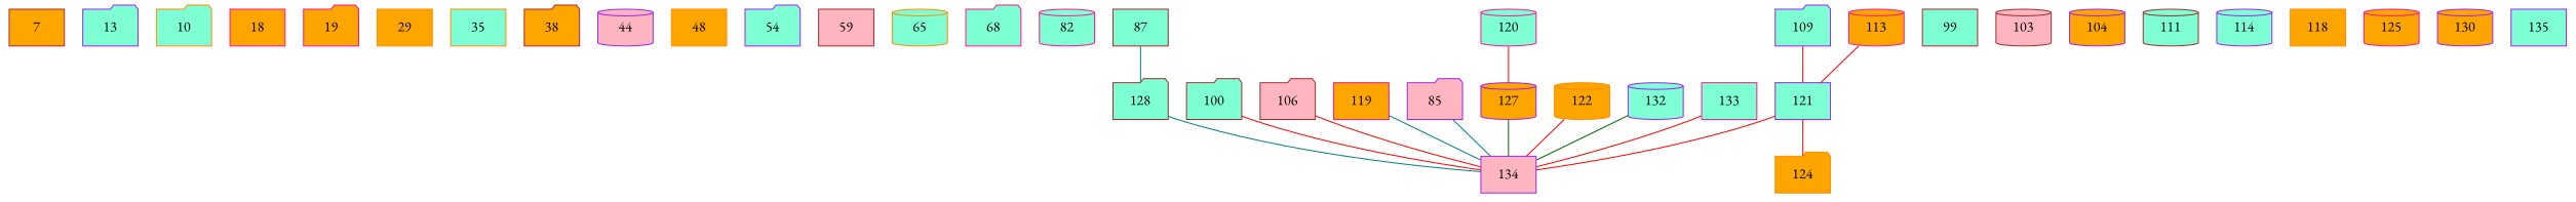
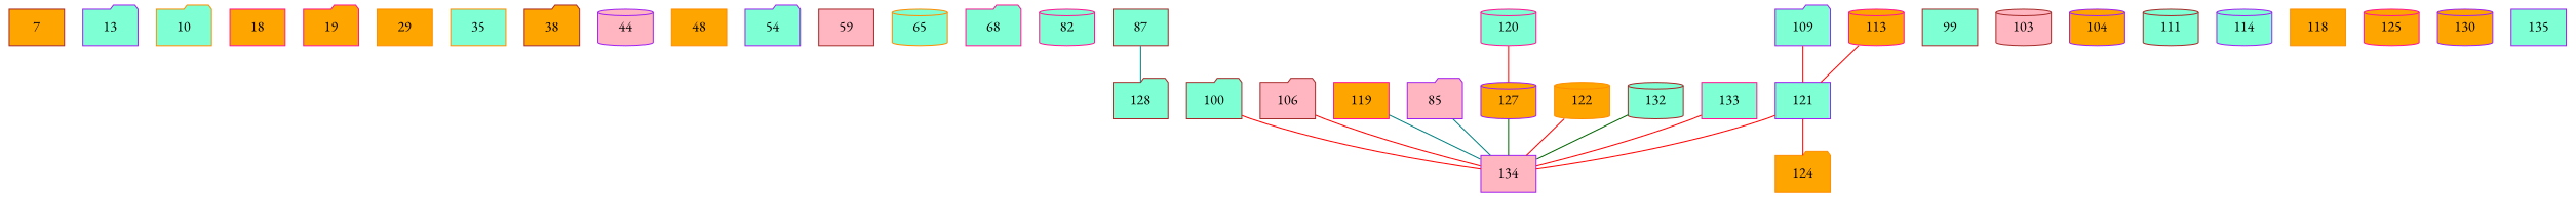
  graph {
    fontname="EB Garamond"
    node [color=purple fillcolor=aquamarine fontname="EB Garamond" shape=box style=filled]
    edge [color=red fontname="EB Garamond"]
    7 [color=brown fillcolor=orange]
    13 [shape=folder]
    n3 [color=darkorange label=10 shape=folder]
    18 [color=deeppink fillcolor=orange]
    19 [color=deeppink fillcolor=orange shape=folder]
    29 [color=darkorange fillcolor=orange]
    35 [color=darkorange]
    38 [color=brown fillcolor=orange shape=folder]
    44 [fillcolor=lightpink shape=cylinder]
    48 [color=darkorange fillcolor=orange]
    54 [shape=folder]
    59 [color=brown fillcolor=lightpink]
    65 [color=darkorange shape=cylinder]
    68 [color=deeppink shape=folder]
    82 [color=deeppink shape=cylinder]
    85 [fillcolor=lightpink shape=folder super="+77"]
    134 [fillcolor=lightpink super="+16+23+55+72+63+129+123+131+110+58+81+84"]
    87 [color=brown super="+56+61"]
    128 [color=brown shape=folder super="+89"]
    99 [color=brown super="+3"]
    100 [color=brown shape=folder]
    103 [color=brown fillcolor=lightpink shape=cylinder super="+97"]
    104 [fillcolor=orange shape=cylinder]
    106 [color=brown fillcolor=lightpink shape=folder super="+46"]
    109 [shape=folder super="+49+1"]
    121 [super="+115+102"]
    124 [color=darkorange fillcolor=orange shape=folder super="+79+108+76"]
    111 [color=brown shape=cylinder]
    113 [color=deeppink fillcolor=orange shape=cylinder]
    114 [shape=cylinder]
    118 [color=darkorange fillcolor=orange super="+41"]
    119 [color=deeppink fillcolor=orange super="+88"]
    120 [color=deeppink shape=cylinder super="+92+6+53"]
    127 [fillcolor=orange shape=cylinder super="+4+86+126"]
    122 [color=darkorange fillcolor=orange shape=cylinder]
    125 [color=deeppink fillcolor=orange shape=cylinder]
    130 [fillcolor=orange shape=cylinder]
-   132 [shape=cylinder super="+112"]
+   132 [color=brown shape=cylinder super="+112"]
    133 [color=deeppink super="+67"]
    135 [super="+45"]
    85 -- 134 [color=teal]
    87 -- 128 [color=teal]
-   128 -- 134 [color=teal weight=7]
    100 -- 134
    106 -- 134
    109 -- 121 [weight=4]
    121 -- 134 [weight=6]
    121 -- 124
    113 -- 121
    119 -- 134 [color=teal]
    120 -- 127 [weight=2]
    127 -- 134 [color=darkgreen weight=6]
    122 -- 134 [weight=3]
    132 -- 134 [color=darkgreen]
    133 -- 134 [weight=3]
  }
